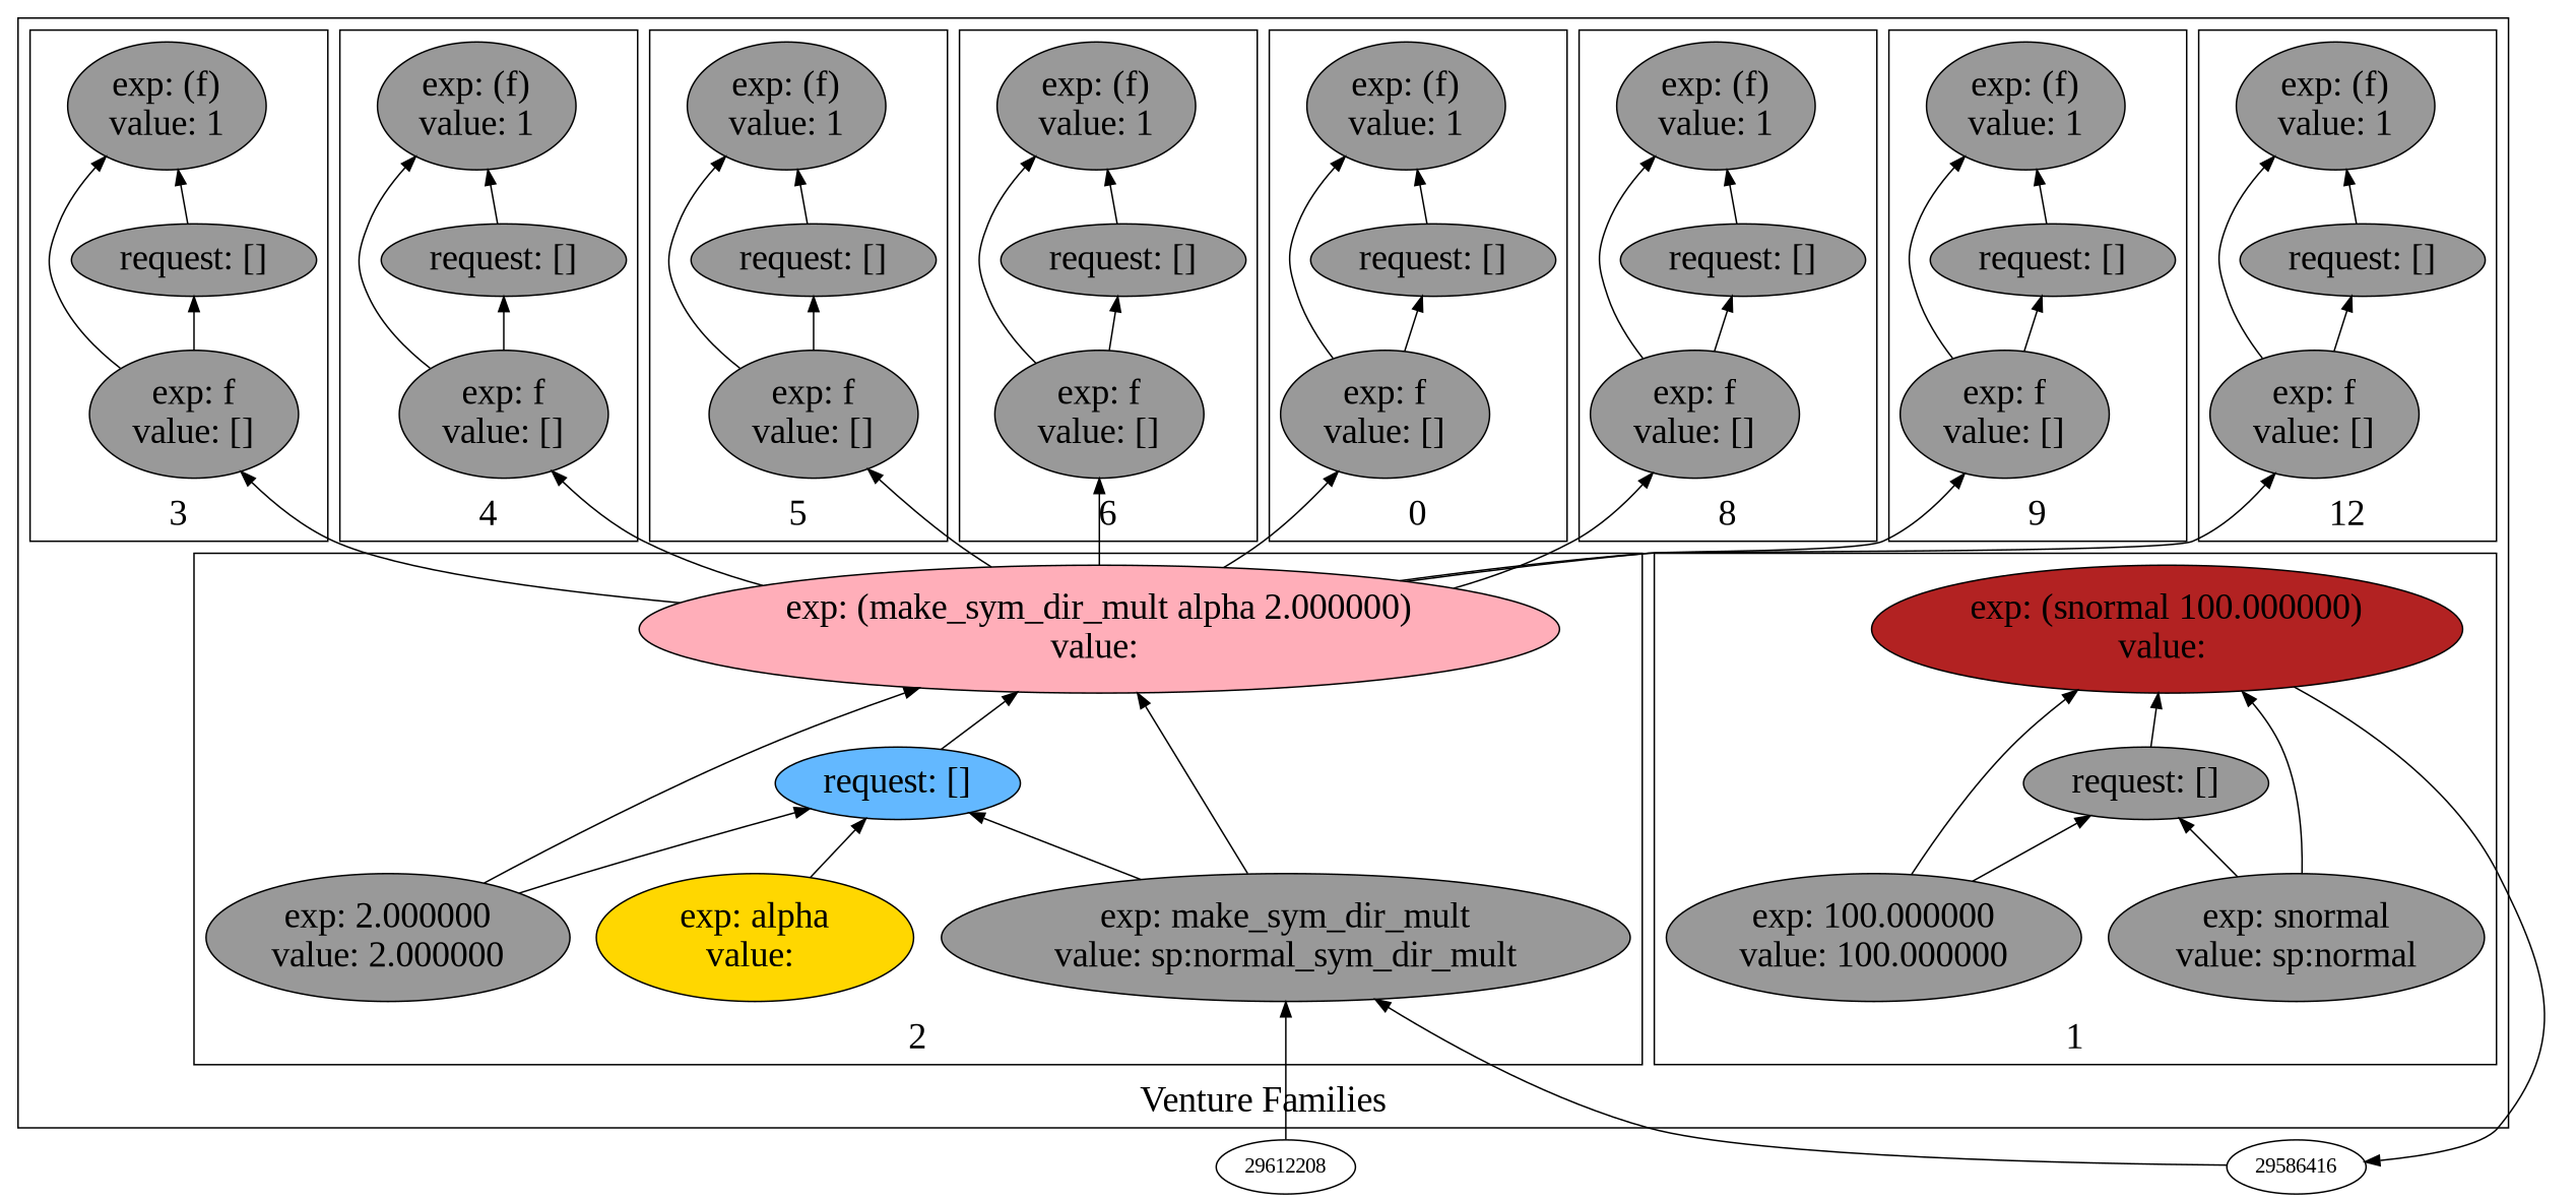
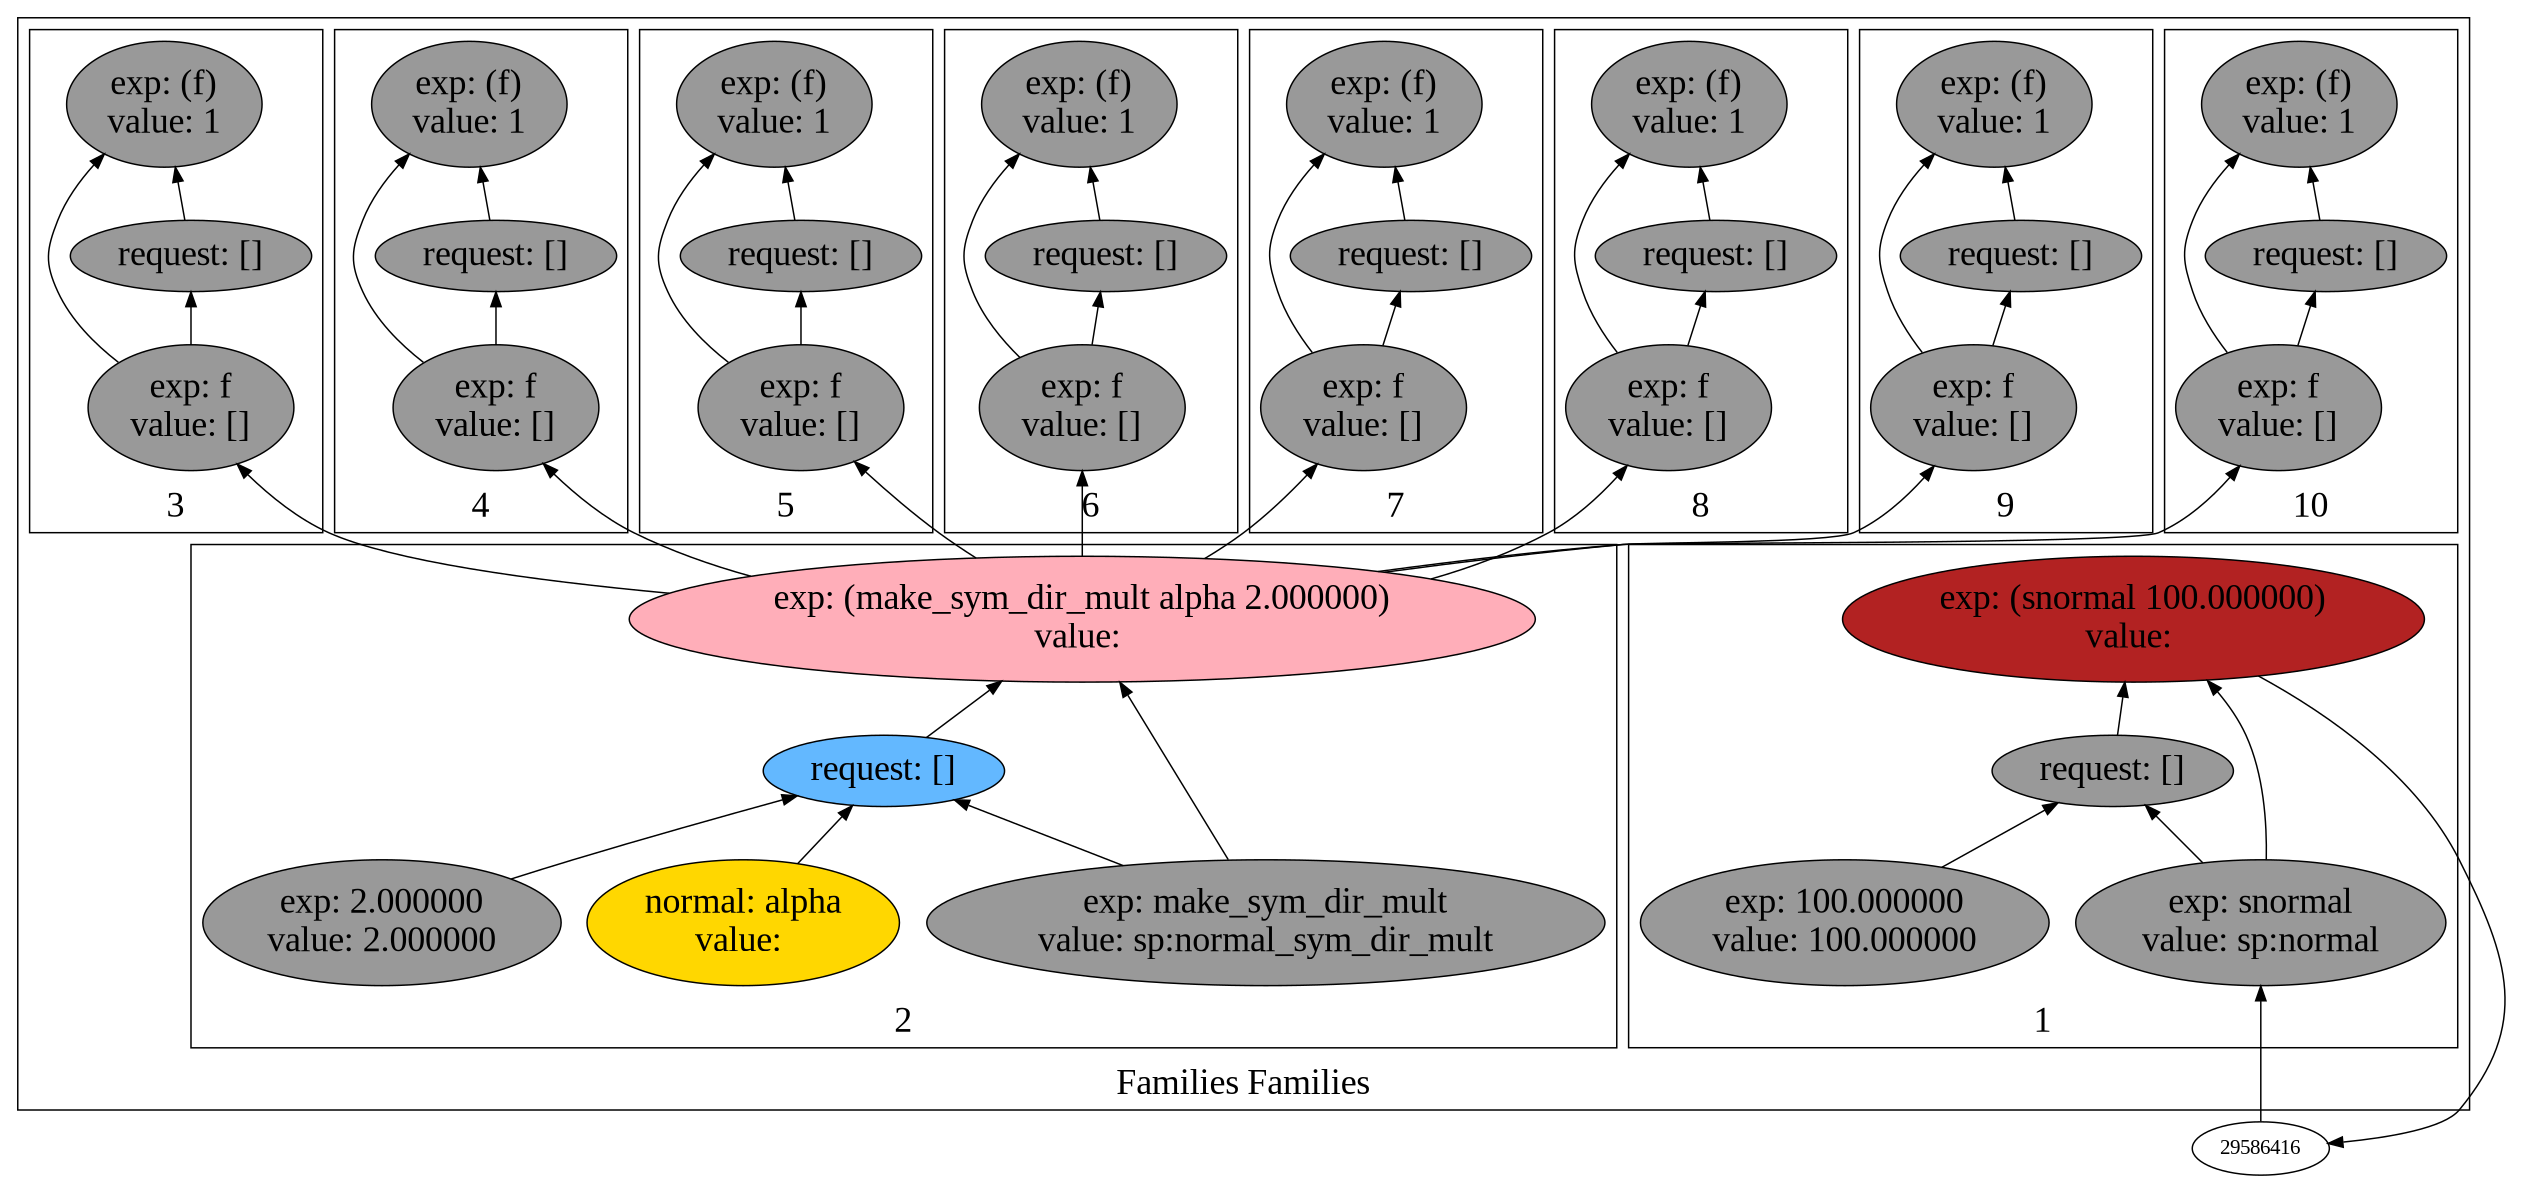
  digraph {
    fontname="Liberation Serif"
    fontsize=24
    rankdir=BT
    node [fillcolor=grey60 fontname="Liberation Serif" fontsize=24 shape=ellipse style=filled]
    edge [arrowhead=normal color=black constraint=true fontname="Liberation Serif" style=solid]
    n1 [fillcolor=firebrick label="exp: (snormal 100.000000)\nvalue: "]
    n2 [label="request: []"]
    n3 [label="exp: snormal\nvalue: sp:normal"]
    n4 [label="exp: 100.000000\nvalue: 100.000000"]
    n5 [fillcolor=lightpink1 label="exp: (make_sym_dir_mult alpha 2.000000)\nvalue: "]
    n6 [fillcolor=steelblue1 label="request: []"]
    n7 [label="exp: make_sym_dir_mult\nvalue: sp:normal_sym_dir_mult"]
-   n8 [fillcolor=gold label="exp: alpha\nvalue: "]
+   n8 [fillcolor=gold label="normal: alpha\nvalue: "]
    n9 [label="exp: 2.000000\nvalue: 2.000000"]
    n10 [label="exp: (f)\nvalue: 1"]
    n11 [label="request: []"]
    n12 [label="exp: f\nvalue: []"]
    n13 [label="exp: (f)\nvalue: 1"]
    n14 [label="request: []"]
    n15 [label="exp: f\nvalue: []"]
    n16 [label="exp: (f)\nvalue: 1"]
    n17 [label="request: []"]
    n18 [label="exp: f\nvalue: []"]
    n19 [label="exp: (f)\nvalue: 1"]
    n20 [label="request: []"]
    n21 [label="exp: f\nvalue: []"]
    n22 [label="exp: (f)\nvalue: 1"]
    n23 [label="request: []"]
    n24 [label="exp: f\nvalue: []"]
    n25 [label="exp: (f)\nvalue: 1"]
    n26 [label="request: []"]
    n27 [label="exp: f\nvalue: []"]
    n28 [label="exp: (f)\nvalue: 1"]
    n29 [label="request: []"]
    n30 [label="exp: f\nvalue: []"]
    n31 [label="exp: (f)\nvalue: 1"]
    n32 [label="request: []"]
    n33 [label="exp: f\nvalue: []"]
    29586416 [fillcolor="" fontsize="" shape="" style=""]
-   29612208 [fillcolor="" fontsize="" shape="" style=""]
    subgraph cluster_1 {
-     label="Venture Families"
+     label="Families Families"
      subgraph cluster_2 {
        label=1
        n1
        n2
        n3
        n4
      }
      subgraph cluster_3 {
        label=2
        n5
        n6
        n7
        n8
        n9
      }
      subgraph cluster_4 {
        label=3
        n10
        n11
        n12
      }
      subgraph cluster_5 {
        label=4
        n13
        n14
        n15
      }
      subgraph cluster_6 {
        label=5
        n16
        n17
        n18
      }
      subgraph cluster_7 {
        label=6
        n19
        n20
        n21
      }
      subgraph cluster_8 {
-       label=0
+       label=7
        n22
        n23
        n24
      }
      subgraph cluster_9 {
        label=8
        n25
        n26
        n27
      }
      subgraph cluster_10 {
        label=9
        n28
        n29
        n30
      }
      subgraph cluster_11 {
-       label=12
+       label=10
        n31
        n32
        n33
      }
    }
    n1 -> 29586416
    n2 -> n1
    n3 -> n1
    n3 -> n2
-   n4 -> n1
    n4 -> n2
    n5 -> n12
    n5 -> n15
    n5 -> n18
    n5 -> n21
    n5 -> n24
    n5 -> n27
    n5 -> n30
    n5 -> n33
    n6 -> n5
    n7 -> n5
    n7 -> n6
    n8 -> n6
-   n9 -> n5
    n9 -> n6
    n11 -> n10
    n12 -> n10
    n12 -> n11
    n14 -> n13
    n15 -> n13
    n15 -> n14
    n17 -> n16
    n18 -> n16
    n18 -> n17
    n20 -> n19
    n21 -> n19
    n21 -> n20
    n23 -> n22
    n24 -> n22
    n24 -> n23
    n26 -> n25
    n27 -> n25
    n27 -> n26
    n29 -> n28
    n30 -> n28
    n30 -> n29
    n32 -> n31
    n33 -> n31
    n33 -> n32
-   29586416 -> n7
-   29612208 -> n7
+   29586416 -> n3
  }
